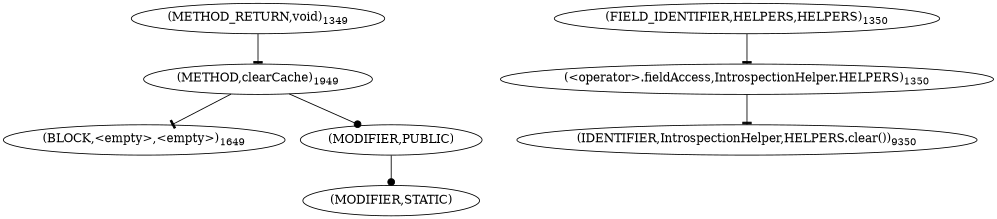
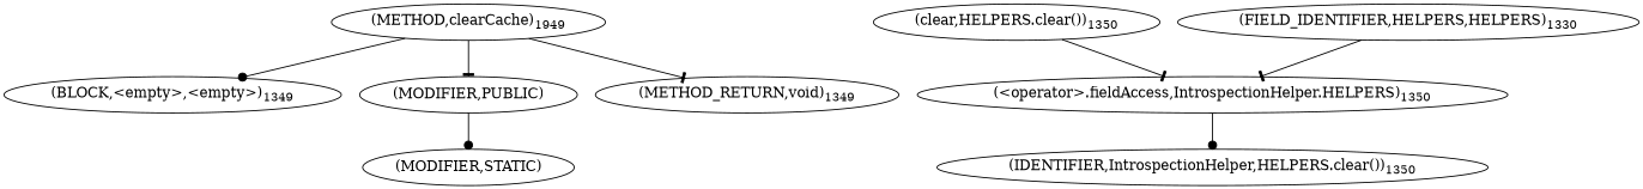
  digraph {
    edge [arrowhead=tee]
    n1 [label=<(METHOD,clearCache)<SUB>1949</SUB>>]
-   n2 [label=<(BLOCK,&lt;empty&gt;,&lt;empty&gt;)<SUB>1649</SUB>>]
+   n2 [label=<(BLOCK,&lt;empty&gt;,&lt;empty&gt;)<SUB>1349</SUB>>]
    n3 [label=<(MODIFIER,PUBLIC)>]
    n4 [label=<(METHOD_RETURN,void)<SUB>1349</SUB>>]
    n5 [label=<(MODIFIER,STATIC)>]
+   n6 [label=<(clear,HELPERS.clear())<SUB>1350</SUB>>]
    n7 [label=<(&lt;operator&gt;.fieldAccess,IntrospectionHelper.HELPERS)<SUB>1350</SUB>>]
-   n8 [label=<(IDENTIFIER,IntrospectionHelper,HELPERS.clear())<SUB>9350</SUB>>]
-   n9 [label=<(FIELD_IDENTIFIER,HELPERS,HELPERS)<SUB>1350</SUB>>]
-   n1 -> n2
-   n1 -> n3 [arrowhead=dot]
-   n4 -> n1
+   n8 [label=<(IDENTIFIER,IntrospectionHelper,HELPERS.clear())<SUB>1350</SUB>>]
+   n9 [label=<(FIELD_IDENTIFIER,HELPERS,HELPERS)<SUB>1330</SUB>>]
+   n1 -> n2 [arrowhead=dot]
+   n1 -> n3
+   n1 -> n4
    n3 -> n5 [arrowhead=dot]
-   n7 -> n8
+   n6 -> n7
+   n7 -> n8 [arrowhead=dot]
    n9 -> n7
  }
